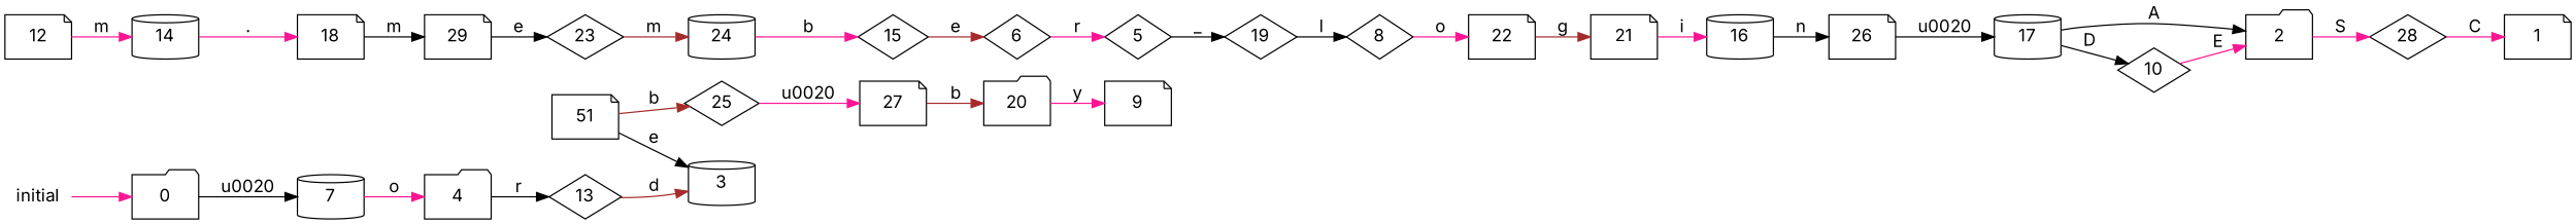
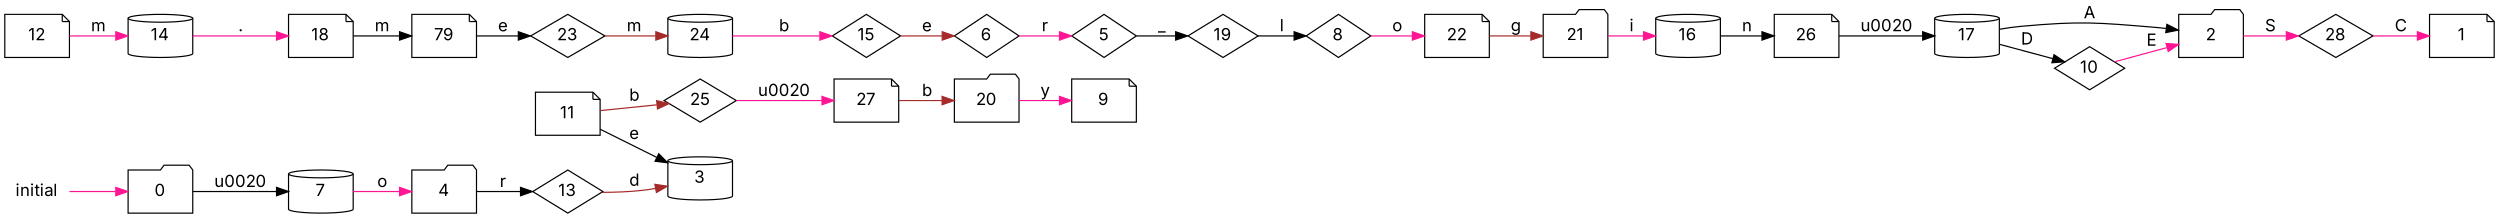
  digraph {
    fontname=Inter
    rankdir=LR
    node [fontname=Inter shape=diamond]
    edge [color=deeppink fontname=Inter]
    0 [shape=folder]
    7 [shape=cylinder]
    4 [shape=folder]
    initial [shape=plaintext]
    13
    1 [shape=note]
    2 [shape=folder]
    28
    3 [shape=cylinder]
-   11 [shape=note label=51]
+   11 [shape=note]
    25
    27 [shape=note]
    5
    19
    8
    22 [shape=note]
    6
-   21 [shape=note]
+   21 [shape=folder]
    16 [shape=cylinder]
    9 [shape=note]
    12 [shape=note]
    14 [shape=cylinder]
    18 [shape=note]
    10
    20 [shape=folder]
-   29 [shape=note]
+   29 [shape=note label=79]
    23
    15
    26 [shape=note]
    17 [shape=cylinder]
    24 [shape=cylinder]
    0 -> 7 [color=black label="\u0020"]
    7 -> 4 [label=o]
    4 -> 13 [color=black label=r]
    initial -> 0
    13 -> 3 [color=brown label=d]
    2 -> 28 [label=S]
    28 -> 1 [label=C]
    11 -> 3 [color=black label=e]
    11 -> 25 [color=brown label=b]
    25 -> 27 [label="\u0020"]
    27 -> 20 [color=brown label=b]
    5 -> 19 [color=black label=_]
    19 -> 8 [color=black label=l]
    8 -> 22 [label=o]
    22 -> 21 [color=brown label=g]
    6 -> 5 [label=r]
    21 -> 16 [label=i]
    16 -> 26 [color=black label=n]
    12 -> 14 [label=m]
    14 -> 18 [label="."]
    18 -> 29 [color=black label=m]
    10 -> 2 [label=E]
    20 -> 9 [label=y]
    29 -> 23 [color=black label=e]
    23 -> 24 [color=brown label=m]
    15 -> 6 [color=brown label=e]
    26 -> 17 [color=black label="\u0020"]
    17 -> 2 [color=black label=A]
    17 -> 10 [color=black label=D]
    24 -> 15 [label=b]
  }
